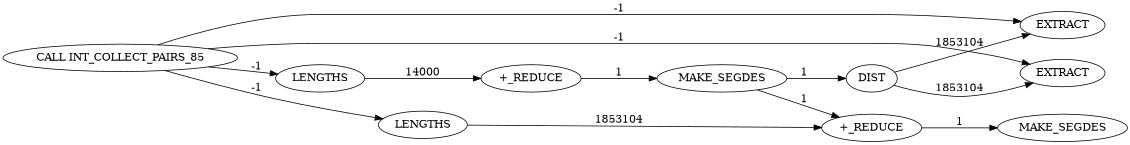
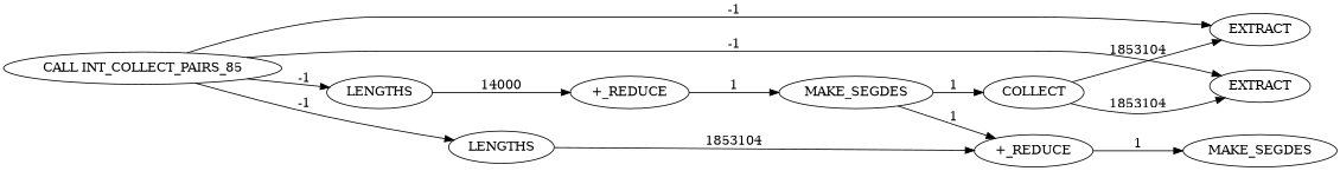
  digraph {
    rankdir=LR
    edge [cost=1]
-   n1 [cost=903 label=DIST]
+   n1 [cost=903 label=COLLECT]
    n2 [cost=7154899 label=EXTRACT]
    n3 [cost=7158941 label=EXTRACT]
    n4 [cost=559 label=MAKE_SEGDES]
    n5 [cost=1775427 label="+_REDUCE"]
    n6 [cost=1333 label=MAKE_SEGDES]
    n7 [cost=2236 label="+_REDUCE"]
    n8 [cost=0 label="CALL INT_COLLECT_PAIRS_85"]
    n9 [cost=3888834 label=LENGTHS]
    n10 [cost=21285 label=LENGTHS]
    n1 -> n2 [cost=1853104 label=1853104]
    n1 -> n3 [cost=1853104 label=1853104]
    n4 -> n1 [label=1]
    n4 -> n5 [label=1]
    n5 -> n6 [label=1]
    n7 -> n4 [label=1]
    n8 -> n2 [cost=-1 label=-1]
    n8 -> n3 [cost=-1 label=-1]
    n8 -> n9 [cost=-1 label=-1]
    n8 -> n10 [cost=-1 label=-1]
    n9 -> n5 [cost=1853104 label=1853104]
    n10 -> n7 [cost=14000 label=14000]
  }
